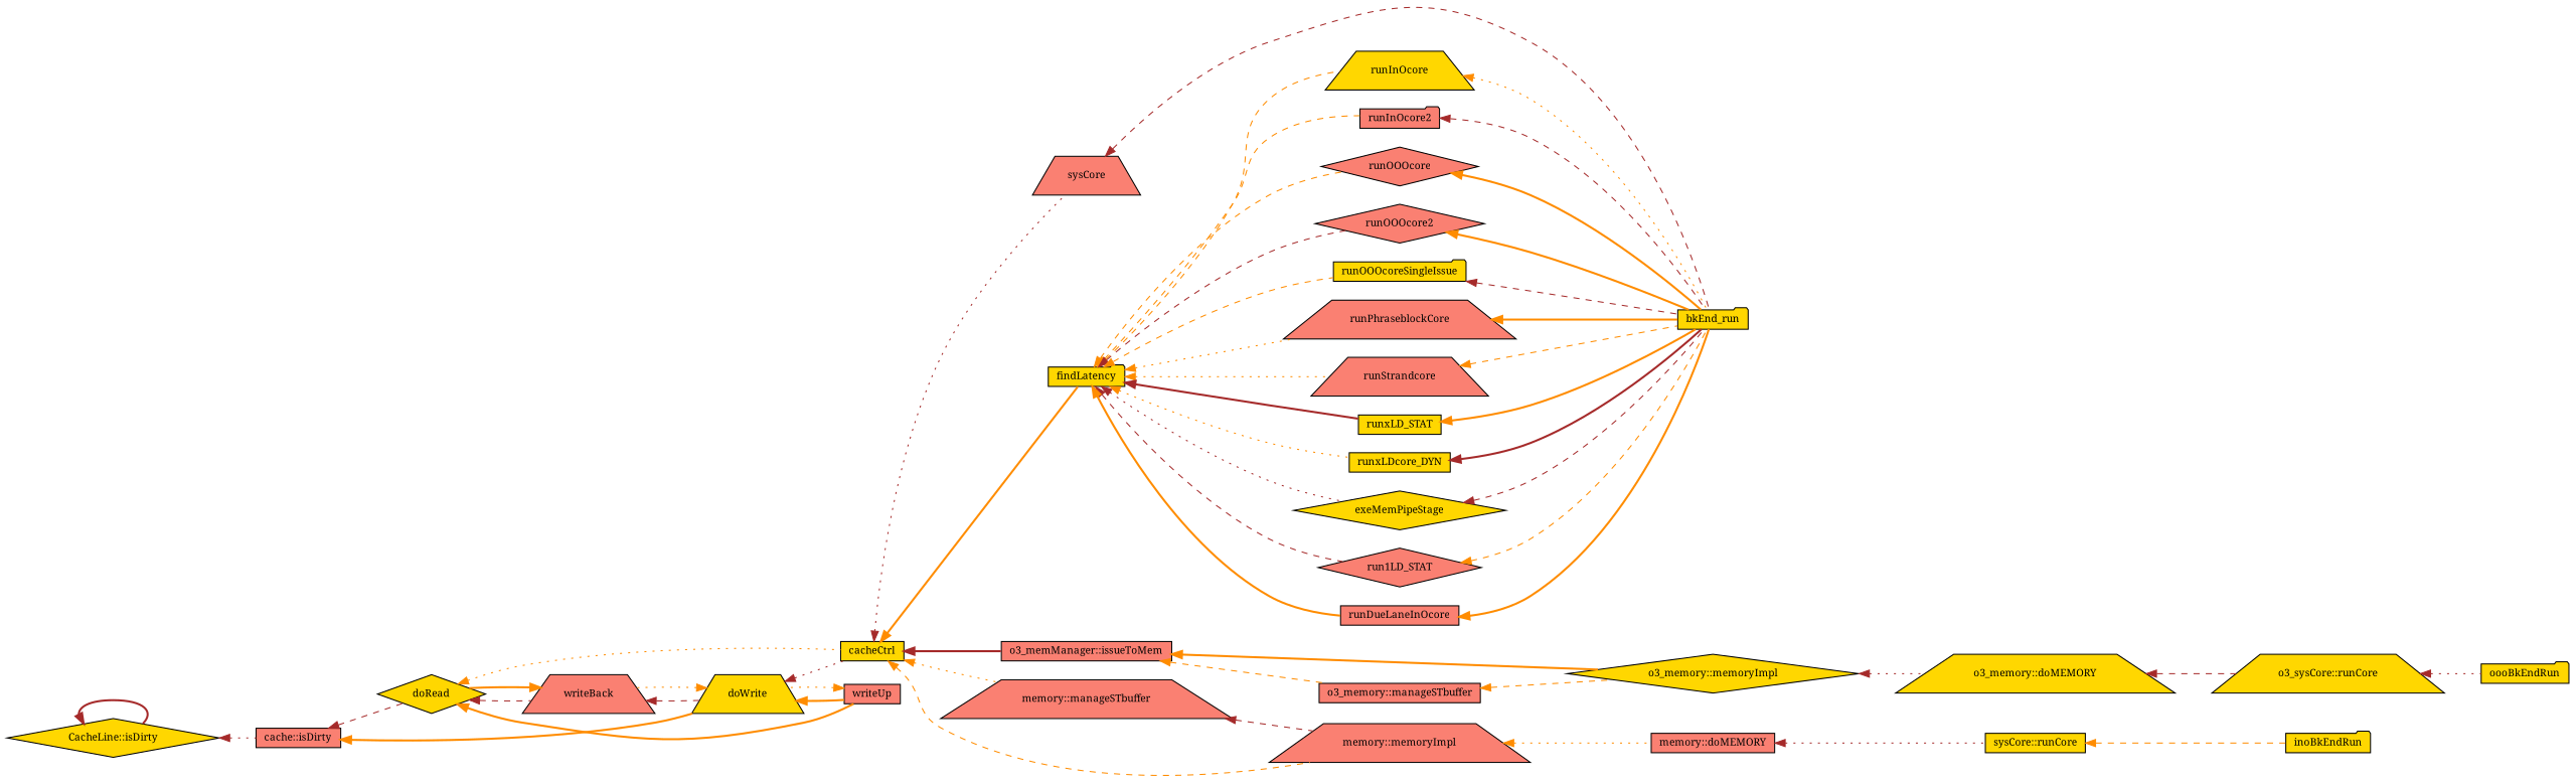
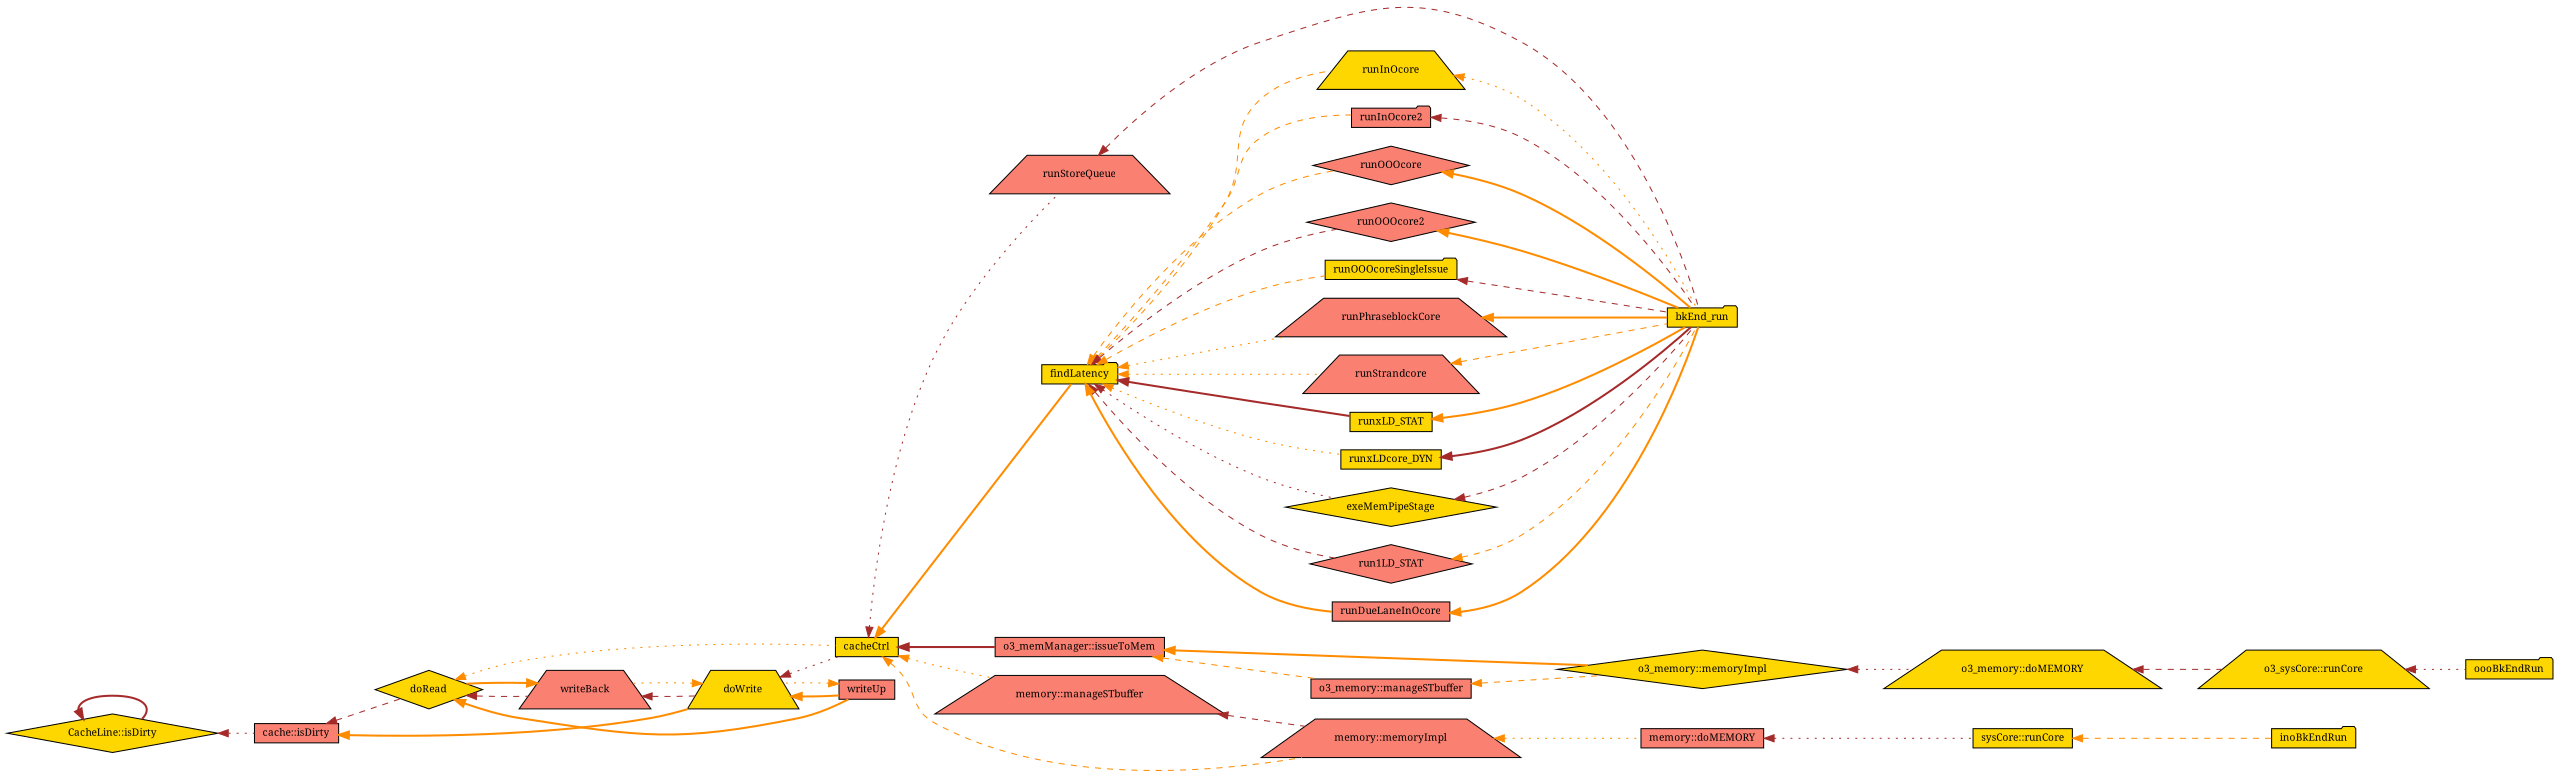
  digraph {
    fontname="Noto Serif"
    rankdir=LR
    node [color=black fillcolor=gold fontname="Noto Serif" fontsize=10 shape=box style=filled]
    edge [color=darkorange dir=back fontname="Noto Serif" fontsize=10 labelfontname=Helvetica labelfontsize=10 style=dashed]
    n1 [fontcolor=black height=0.2 label="CacheLine::isDirty" shape=diamond width=0.4]
    n2 [fillcolor=salmon height=0.2 label="cache::isDirty" width=0.4]
    n3 [height=0.2 label=doRead shape=diamond width=0.4]
    n4 [height=0.2 label=doWrite shape=trapezium width=0.4]
    n5 [height=0.2 label=cacheCtrl width=0.4]
    n6 [fillcolor=salmon height=0.2 label=writeBack shape=trapezium width=0.4]
    n7 [fillcolor=salmon height=0.2 label=writeUp width=0.4]
    n8 [height=0.2 label=findLatency shape=folder width=0.4]
    n9 [fillcolor=salmon height=0.2 label="o3_memManager::issueToMem" width=0.4]
    n10 [fillcolor=salmon height=0.2 label="memory::manageSTbuffer" shape=trapezium width=0.4]
    n11 [fillcolor=salmon height=0.2 label="memory::memoryImpl" shape=trapezium width=0.4]
-   n12 [fillcolor=salmon height=0.2 label=sysCore shape=trapezium width=0.4]
+   n12 [fillcolor=salmon height=0.2 label=runStoreQueue shape=trapezium width=0.4]
    n13 [height=0.2 label=exeMemPipeStage shape=diamond width=0.4]
    n14 [fillcolor=salmon height=0.2 label=run1LD_STAT shape=diamond width=0.4]
    n15 [fillcolor=salmon height=0.2 label=runDueLaneInOcore width=0.4]
    n16 [height=0.2 label=runInOcore shape=trapezium width=0.4]
    n17 [fillcolor=salmon height=0.2 label=runInOcore2 shape=folder width=0.4]
    n18 [fillcolor=salmon height=0.2 label=runOOOcore shape=diamond width=0.4]
    n19 [fillcolor=salmon height=0.2 label=runOOOcore2 shape=diamond width=0.4]
    n20 [height=0.2 label=runOOOcoreSingleIssue shape=folder width=0.4]
    n21 [fillcolor=salmon height=0.2 label=runPhraseblockCore shape=trapezium width=0.4]
    n22 [fillcolor=salmon height=0.2 label=runStrandcore shape=trapezium width=0.4]
    n23 [height=0.2 label=runxLD_STAT width=0.4]
    n24 [height=0.2 label=runxLDcore_DYN width=0.4]
    n25 [fillcolor=salmon height=0.2 label="o3_memory::manageSTbuffer" width=0.4]
    n26 [height=0.2 label="o3_memory::memoryImpl" shape=diamond width=0.4]
    n27 [fillcolor=salmon height=0.2 label="memory::doMEMORY" width=0.4]
    n28 [height=0.2 label=bkEnd_run shape=folder width=0.4]
    n29 [height=0.2 label="o3_memory::doMEMORY" shape=trapezium width=0.4]
    n30 [height=0.2 label="o3_sysCore::runCore" shape=trapezium width=0.4]
    n31 [height=0.2 label=oooBkEndRun shape=folder width=0.4]
    n32 [height=0.2 label="sysCore::runCore" width=0.4]
    n33 [height=0.2 label=inoBkEndRun shape=folder width=0.4]
    n1 -> n1 [color=brown style=bold]
    n1 -> n2 [color=brown style=dotted]
    n2 -> n3 [color=brown]
    n2 -> n4 [style=bold]
    n3 -> n5 [style=dotted]
    n3 -> n6 [color=brown]
    n3 -> n7 [style=bold]
    n4 -> n5 [color=brown style=dotted]
    n4 -> n6 [style=dotted]
    n4 -> n7 [style=bold]
    n5 -> n8 [style=bold]
    n5 -> n9 [color=brown style=bold]
    n5 -> n10 [style=dotted]
    n5 -> n11
    n5 -> n12 [color=brown style=dotted]
    n6 -> n3 [style=bold]
    n6 -> n4 [color=brown]
    n7 -> n4 [style=dotted]
    n8 -> n13 [color=brown style=dotted]
    n8 -> n14 [color=brown]
    n8 -> n15 [style=bold]
    n8 -> n16
    n8 -> n17
    n8 -> n18
    n8 -> n19 [color=brown]
    n8 -> n20
    n8 -> n21 [style=dotted]
    n8 -> n22 [style=dotted]
    n8 -> n23 [color=brown style=bold]
    n8 -> n24 [style=dotted]
    n9 -> n25
    n9 -> n26 [style=bold]
    n10 -> n11 [color=brown]
    n11 -> n27 [style=dotted]
    n12 -> n28 [color=brown]
    n13 -> n28 [color=brown]
    n14 -> n28
    n15 -> n28 [style=bold]
    n16 -> n28 [style=dotted]
    n17 -> n28 [color=brown]
    n18 -> n28 [style=bold]
    n19 -> n28 [style=bold]
    n20 -> n28 [color=brown]
    n21 -> n28 [style=bold]
    n22 -> n28
    n23 -> n28 [style=bold]
    n24 -> n28 [color=brown style=bold]
    n25 -> n26
    n26 -> n29 [color=brown style=dotted]
    n27 -> n32 [color=brown style=dotted]
    n29 -> n30 [color=brown]
    n30 -> n31 [color=brown style=dotted]
    n32 -> n33
  }
